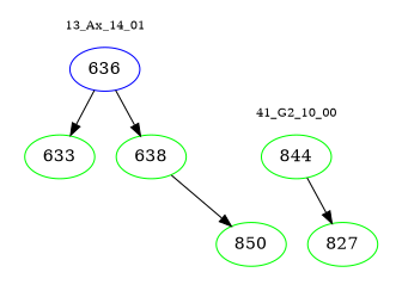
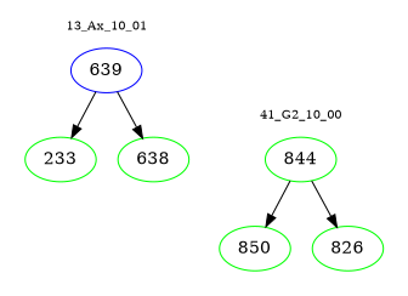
  digraph {
    node [color=green]
    edge [color=black]
-   n1 [color=blue label=636]
-   n2 [label=633]
+   n1 [color=blue label=639]
+   n2 [label=233]
    n3 [label=638]
    n4 [label=844]
-   n5 [label=827]
+   n5 [label=826]
    n6 [label=850]
    subgraph cluster_1 {
      color=white
      fontsize=10
-     label="13_Ax_14_01"
+     label="13_Ax_10_01"
      n1
      n2
      n3
    }
    subgraph cluster_2 {
      color=white
      fontsize=10
      label="41_G2_10_00"
      n4
      n5
      n6
    }
    n1 -> n2
    n1 -> n3
    n4 -> n5
-   n3 -> n6
+   n4 -> n6
  }
